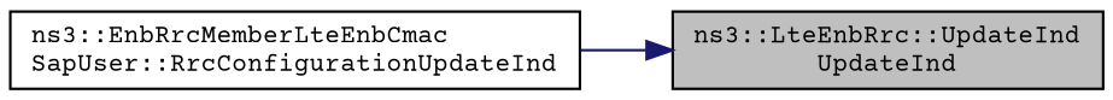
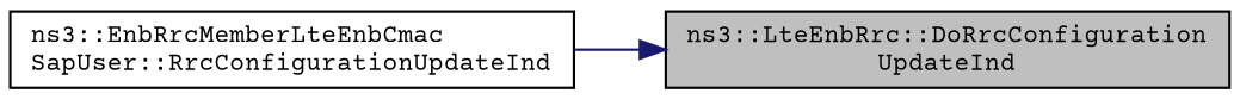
  digraph {
    rankdir=RL
    fontname="Courier Prime"
    node [color=black fontname="Courier Prime" fontsize=10 shape=record style=filled]
-   n1 [fillcolor=grey75 fontcolor=black height=0.2 label="ns3::LteEnbRrc::UpdateInd\lUpdateInd" width=0.4]
+   n1 [fillcolor=grey75 fontcolor=black height=0.2 label="ns3::LteEnbRrc::DoRrcConfiguration\lUpdateInd" width=0.4]
    n2 [fillcolor=white height=0.2 label="ns3::EnbRrcMemberLteEnbCmac\lSapUser::RrcConfigurationUpdateInd" width=0.4]
    n1 -> n2 [color=midnightblue dir=back fontname="Courier Prime" fontsize=10 labelfontname=Helvetica labelfontsize=10 style=solid]
  }
